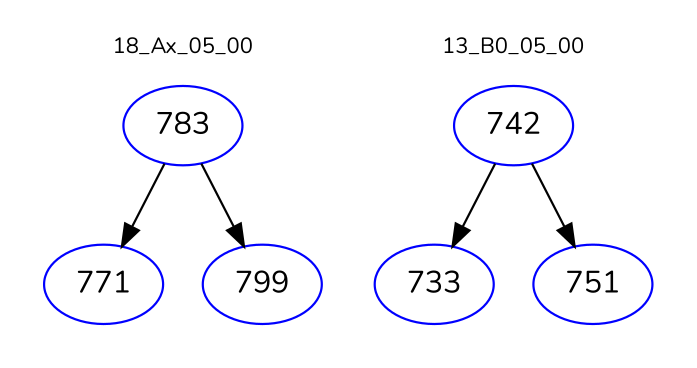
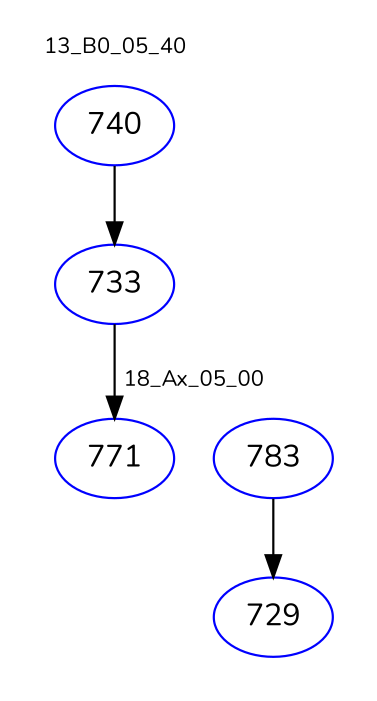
  digraph {
    fontname=Nunito
    node [color=blue fontname=Nunito]
    edge [color=black fontname=Nunito]
    n1 [label=783]
    n2 [label=771]
-   n3 [label=799]
-   n4 [label=742]
+   n3 [label=729]
+   n4 [label=740]
    n5 [label=733]
-   n6 [label=751]
    subgraph cluster_1 {
      color=white
      fontsize=10
      label="18_Ax_05_00"
      n1
      n2
      n3
    }
    subgraph cluster_2 {
      color=white
      fontsize=10
-     label="13_B0_05_00"
+     label="13_B0_05_40"
      n4
      n5
-     n6
    }
-   n1 -> n2
+   n5 -> n2
    n1 -> n3
    n4 -> n5
-   n4 -> n6
  }
